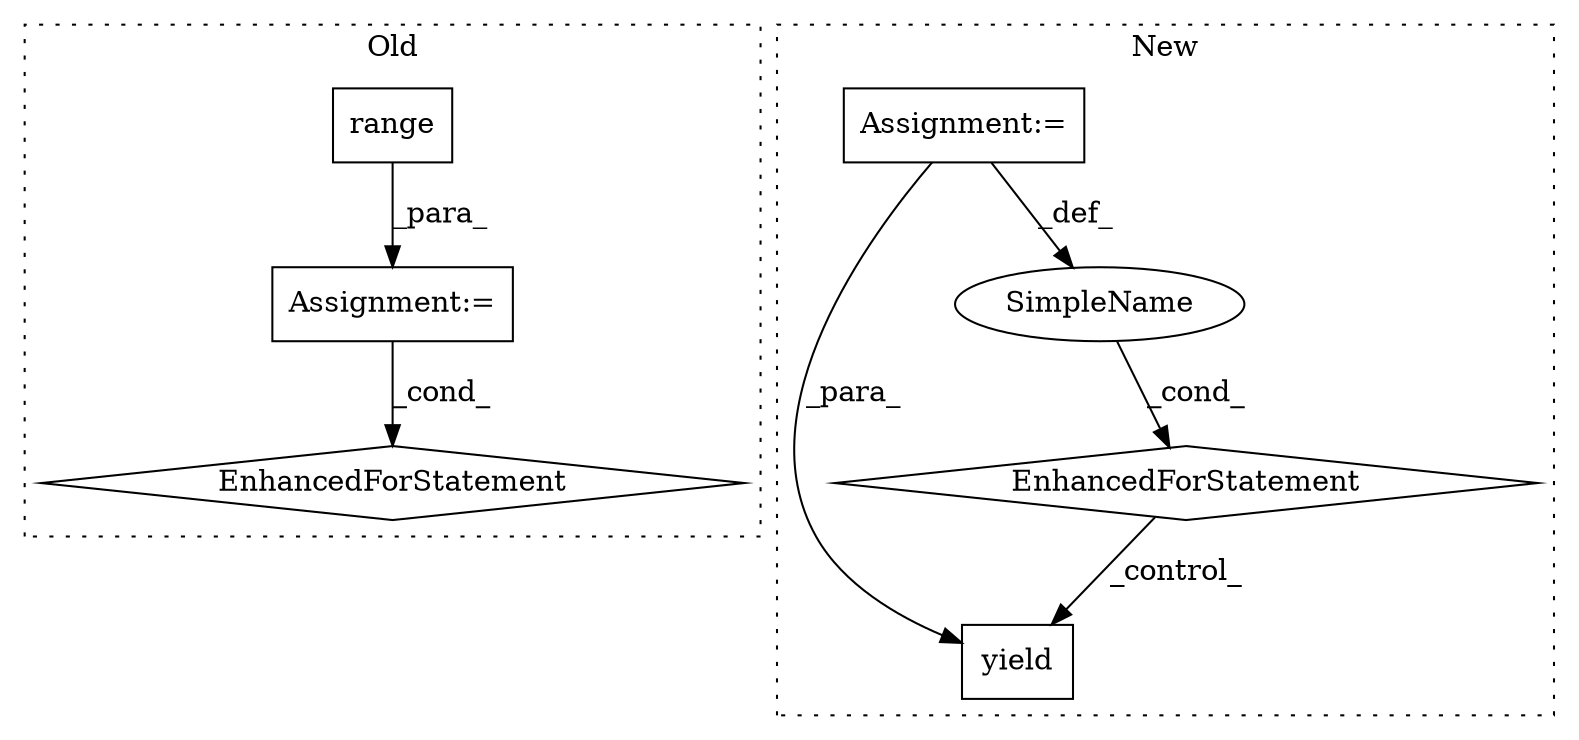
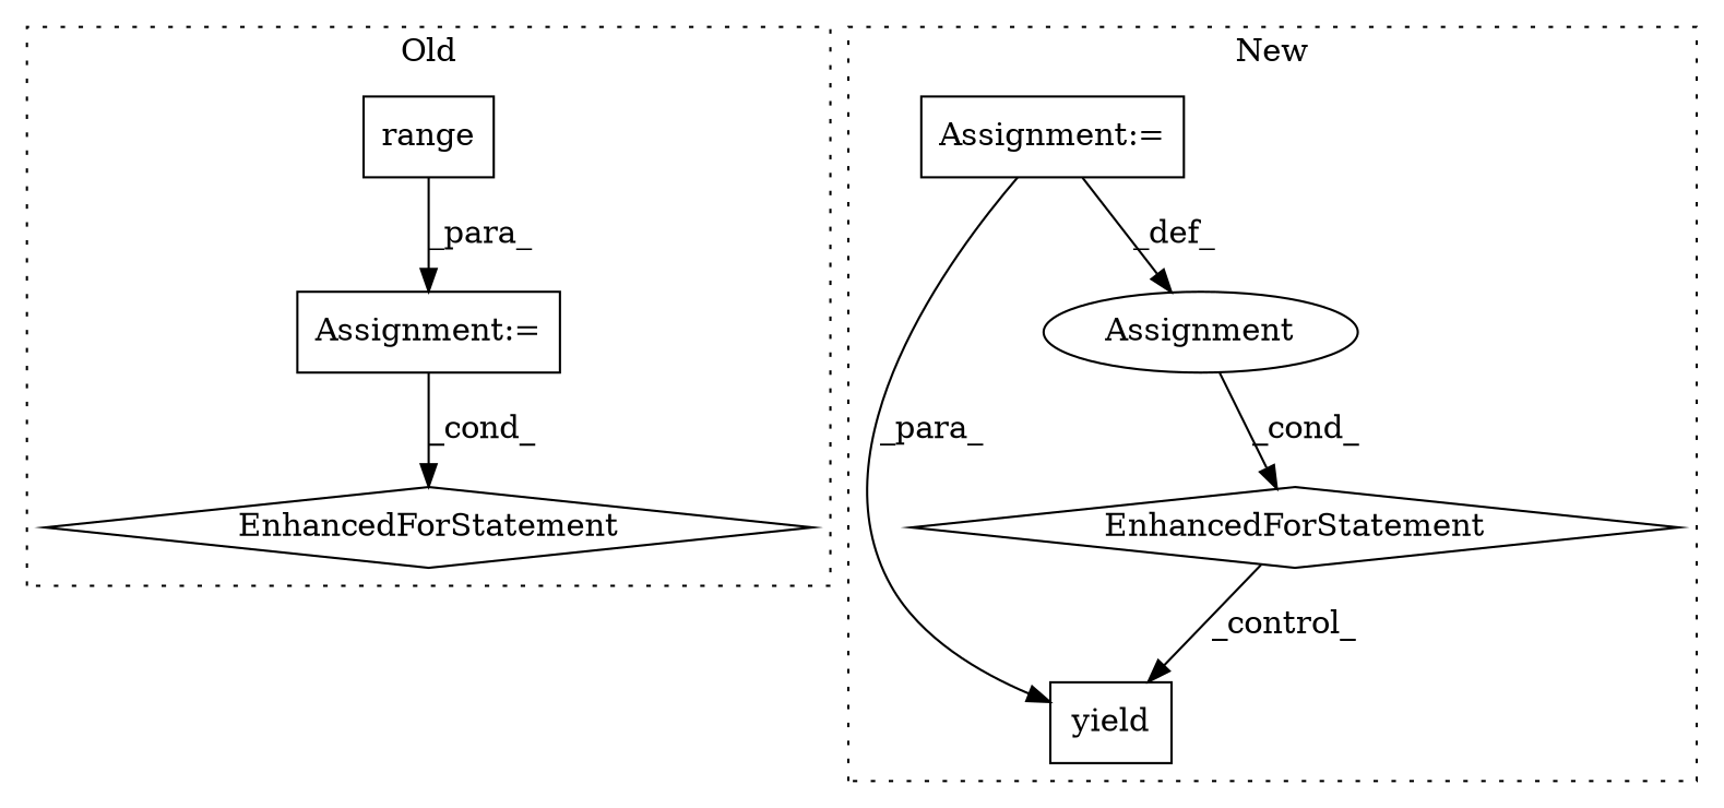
  digraph {
    fontname="DejaVu Serif"
    node [a=7 l="53,2" s="1974,2078" shape=box fontname="DejaVu Serif"]
    edge [fontname="DejaVu Serif"]
    n1 [a=32 l="6,1" label=range s="2035,2077"]
    n2 [label="Assignment:="]
    n3 [a=70 label=EnhancedForStatement shape=diamond]
    n4 [a=112 l=16 label=yield s=1200]
    n5 [a=70 l="69,2" label=EnhancedForStatement s="1101,1188" shape=diamond]
    n6 [label="Assignment:=" s="1025,1091"]
-   n7 [a=42 l=1 label=SimpleName s=1174 shape=ellipse]
+   n7 [a=42 l=1 label=Assignment s=1174 shape=ellipse]
    subgraph cluster_1 {
      label=Old
      style=dotted
      n1
      n2
      n3
    }
    subgraph cluster_2 {
      label=New
      style=dotted
      n4
      n5
      n6
      n7
    }
    n1 -> n2 [label=_para_]
    n2 -> n3 [label=_cond_]
    n5 -> n4 [label=_control_]
    n6 -> n4 [label=_para_]
    n6 -> n7 [label=_def_]
    n7 -> n5 [label=_cond_]
  }
